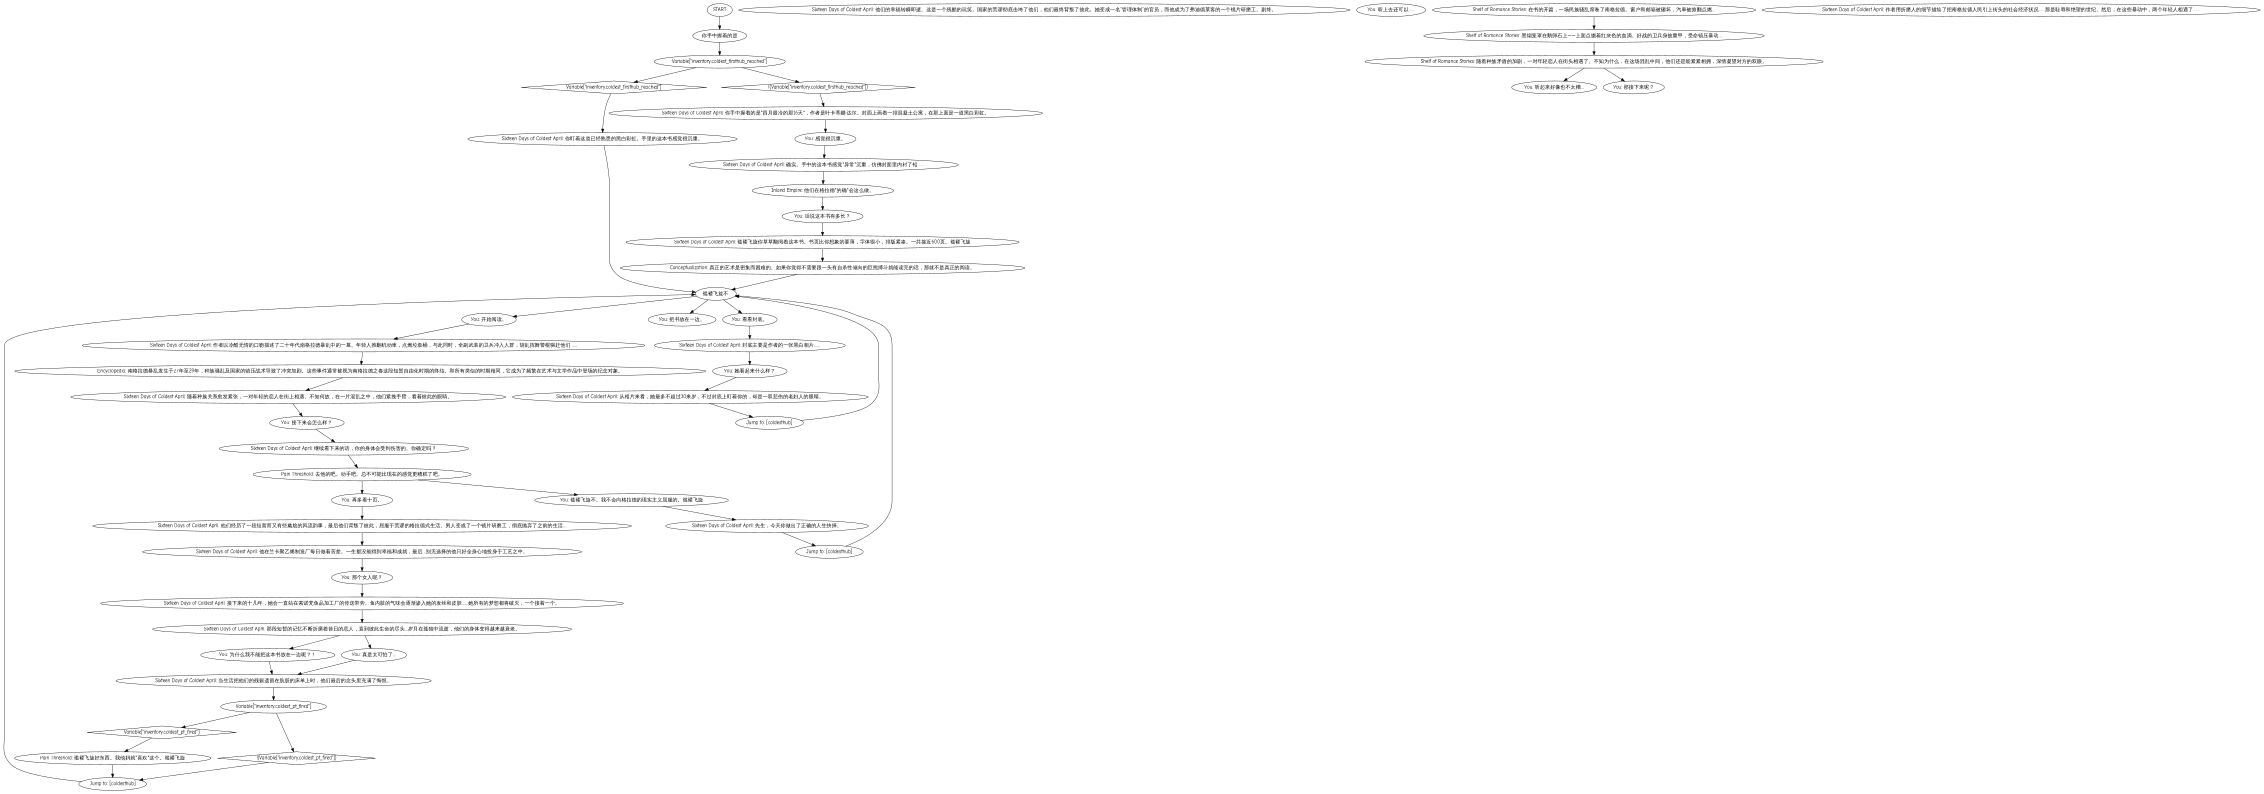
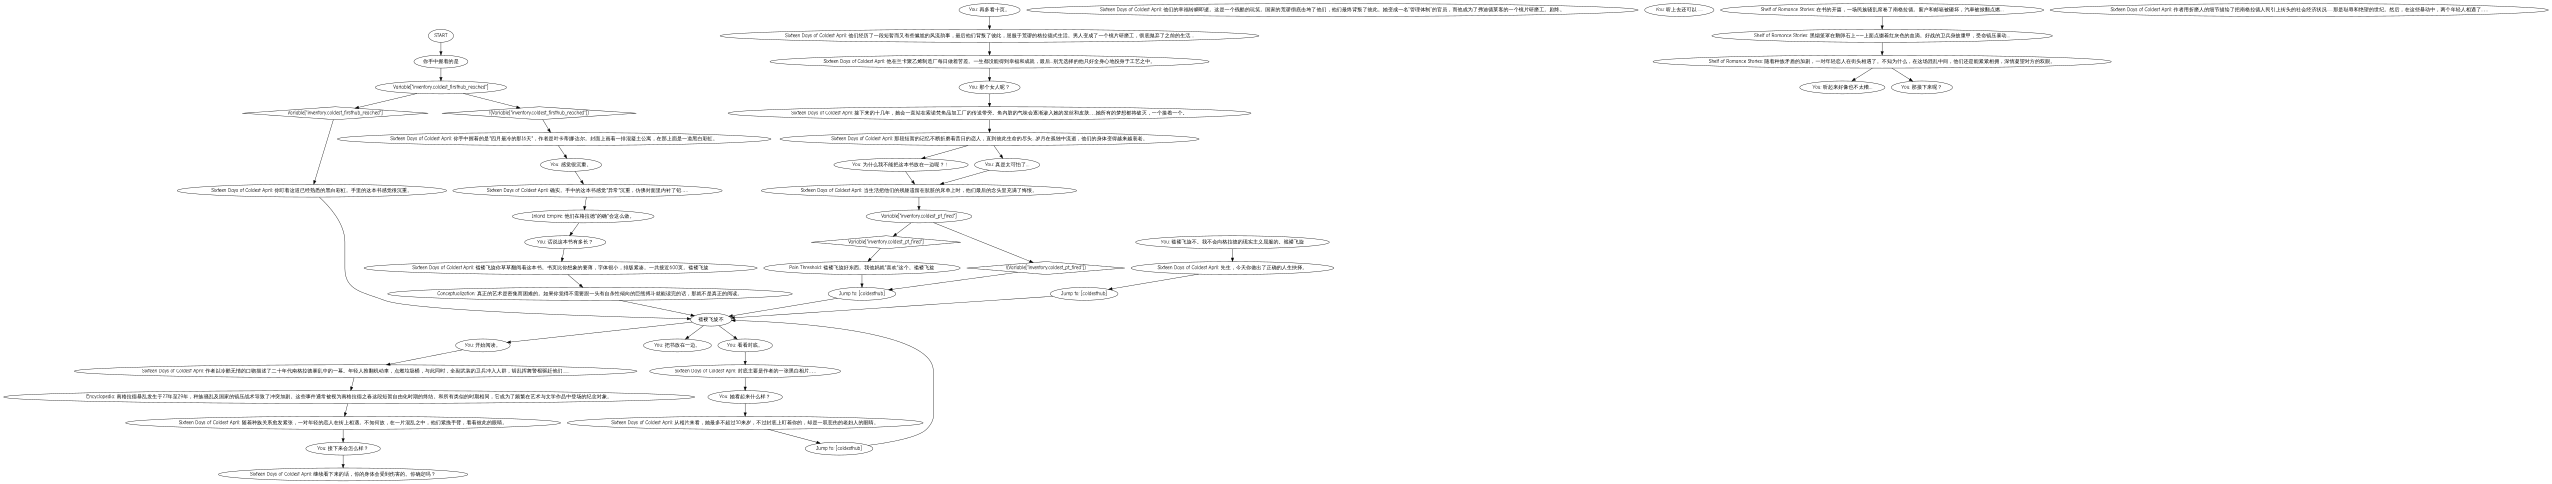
  digraph {
    fontname="Comic Neue"
    node [fontname="Comic Neue"]
    edge [fontname="Comic Neue"]
    n1 [label=START]
    n2 [label="你手中握着的是"]
    n3 [label="Variable[\"inventory.coldest_firsthub_reached\"]"]
    n4 [label="Variable[\"inventory.coldest_firsthub_reached\"]" shape=diamond]
    n5 [label="!(Variable[\"inventory.coldest_firsthub_reached\"])" shape=diamond]
    n6 [label="Sixteen Days of Coldest April: 他们的幸福转瞬即逝。这是一个残酷的玩笑。国家的荒谬彻底击垮了他们，他们最终背叛了彼此。她变成一名“管理体制”的官员，而他成为了弗迪德莱客的一个镜片研磨工。剧终。"]
    n7 [label="Variable[\"inventory.coldest_pt_fired\"]"]
    n8 [label="Variable[\"inventory.coldest_pt_fired\"]" shape=diamond]
    n9 [label="!(Variable[\"inventory.coldest_pt_fired\"])" shape=diamond]
    n10 [label="Pain Threshold: 褴褛飞旋好东西。我他妈就*喜欢*这个。褴褛飞旋"]
    n11 [label="Jump to: [coldesthub]"]
    n12 [label="褴褛飞旋不"]
    n13 [label="You: 开始阅读。"]
    n14 [label="You: 把书放在一边。"]
    n15 [label="You: 看看封底。"]
    n16 [label="Sixteen Days of Coldest April: 作者以冷酷无情的口吻描述了二十年代南格拉德暴乱中的一幕。年轻人推翻机动車，点燃垃圾桶，与此同时，全副武装的卫兵冲入人群，胡乱挥舞警棍驱赶他们……"]
    n17 [label="Sixteen Days of Coldest April: 封底主要是作者的一张黑白相片……"]
    n18 [label="Sixteen Days of Coldest April: 继续看下来的话，你的身体会受到伤害的。你确定吗？"]
-   n19 [label="Pain Threshold: 去他的吧。动手吧。总不可能比现在的感觉更糟糕了吧。"]
    n20 [label="You: 再多看十页。"]
    n21 [label="You: 褴褛飞旋不。我不会向格拉德的现实主义屈服的。褴褛飞旋"]
    n22 [label="You: 接下来会怎么样？"]
    n23 [label="Inland Empire: 他们在格拉德*的确*会这么做。"]
    n24 [label="You: 话说这本书有多长？"]
    n25 [label="Sixteen Days of Coldest April: 褴褛飞旋你草草翻阅着这本书。书页比你想象的要薄，字体很小，排版紧凑。一共接近600页。褴褛飞旋"]
    n26 [label="You: 她看起来什么样？"]
    n27 [label="Sixteen Days of Coldest April: 从相片来看，她最多不超过30来岁，不过封底上盯着你的，却是一双悲伤的老妇人的眼睛。"]
    n28 [label="Sixteen Days of Coldest April: 你手中握着的是*四月最冷的那16天*，作者是叶卡蒂娜·达尔。封面上画着一排混凝土公寓，在那上面是一道黑白彩虹。"]
    n29 [label="You: 感觉很沉重。"]
    n30 [label="Sixteen Days of Coldest April: 确实。手中的这本书感觉*异常*沉重，仿佛封面里内衬了铅……"]
    n31 [label="Encyclopedia: 南格拉德暴乱发生于27年至29年，种族骚乱及国家的镇压战术导致了冲突加剧。这些事件通常被视为南格拉德之春这段短暂自由化时期的终结。和所有类似的时期相同，它成为了频繁在艺术与文学作品中登场的纪念对象。"]
    n32 [label="Sixteen Days of Coldest April: 随着种族关系愈发紧张，一对年轻的恋人在街上相遇。不知何故，在一片混乱之中，他们紧挽手臂，看着彼此的眼睛。"]
    n33 [label="You: 那个女人呢？"]
    n34 [label="Sixteen Days of Coldest April: 接下来的十几年，她会一直站在索诺梵鱼品加工厂的传送带旁。鱼内脏的气味会逐渐渗入她的发丝和皮肤……她所有的梦想都将破灭，一个接着一个。"]
    n35 [label="Sixteen Days of Coldest April: 那段短暂的记忆不断折磨着昔日的恋人，直到彼此生命的尽头…岁月在孤独中流逝，他们的身体变得越来越衰老。"]
    n36 [label="Sixteen Days of Coldest April: 他在兰卡聚乙烯制造厂每日做着苦差。一生都没能得到幸福和成就，最后…别无选择的他只好全身心地投身于工艺之中。"]
    n37 [label="Sixteen Days of Coldest April: 当生活把他们的残躯遗留在肮脏的床单上时，他们最后的念头里充满了悔恨。"]
    n38 [label="Sixteen Days of Coldest April: 他们经历了一段短暂而又有些尴尬的风流韵事，最后他们背叛了彼此，屈服于荒谬的格拉德式生活。男人变成了一个镜片研磨工，彻底抛弃了之前的生活…"]
    n39 [label="Jump to: [coldesthub]"]
    n40 [label="You: 听上去还可以……"]
    n41 [label="Shelf of Romance Stories: 在书的开篇，一场民族骚乱席卷了南格拉德。窗户和邮箱被砸坏，汽車被掀翻点燃…"]
    n42 [label="Shelf of Romance Stories: 黑烟笼罩在鹅卵石上——上面点缀着红灰色的血滴。好战的卫兵身披重甲，受命镇压暴动…"]
    n43 [label="Shelf of Romance Stories: 随着种族矛盾的加剧，一对年轻恋人在街头相遇了。不知为什么，在这场混乱中间，他们还是能紧紧相拥，深情凝望对方的双眼。"]
    n44 [label="You: 听起来好像也不太糟…"]
    n45 [label="You: 那接下来呢？"]
    n46 [label="You: 为什么我不能把这本书放在一边呢？！"]
    n47 [label="Jump to: [coldesthub]"]
    n48 [label="You: 真是太可怕了…"]
    n49 [label="Conceptualization: 真正的艺术是密集而困难的。如果你觉得不需要跟一头有自杀性倾向的巨熊搏斗就能读完的话，那就不是真正的阅读。"]
    n50 [label="Sixteen Days of Coldest April: 作者用折磨人的细节描绘了把南格拉德人民引上街头的社会经济状况……那是耻辱和绝望的世纪。然后，在这些暴动中，两个年轻人相遇了……"]
    n51 [label="Sixteen Days of Coldest April: 先生，今天你做出了正确的人生抉择。"]
    n52 [label="Sixteen Days of Coldest April: 你盯着这道已经熟悉的黑白彩虹。手里的这本书感觉很沉重。"]
    n1 -> n2
    n2 -> n3
    n3 -> n4
    n3 -> n5
    n4 -> n52
    n5 -> n28
    n7 -> n8
    n7 -> n9
    n8 -> n10
    n9 -> n11
    n10 -> n11
    n11 -> n12
    n12 -> n13
    n12 -> n14
    n12 -> n15
    n13 -> n16
    n15 -> n17
    n16 -> n31
    n17 -> n26
-   n18 -> n19
-   n19 -> n20
-   n19 -> n21
    n20 -> n38
    n21 -> n51
    n22 -> n18
    n23 -> n24
    n24 -> n25
    n25 -> n49
    n26 -> n27
    n27 -> n39
    n28 -> n29
    n29 -> n30
    n30 -> n23
    n31 -> n32
    n32 -> n22
    n33 -> n34
    n34 -> n35
    n35 -> n46
    n35 -> n48
    n36 -> n33
    n37 -> n7
    n38 -> n36
    n39 -> n12
    n41 -> n42
    n42 -> n43
    n43 -> n44
    n43 -> n45
    n46 -> n37
    n47 -> n12
    n48 -> n37
    n49 -> n12
    n51 -> n47
    n52 -> n12
  }
